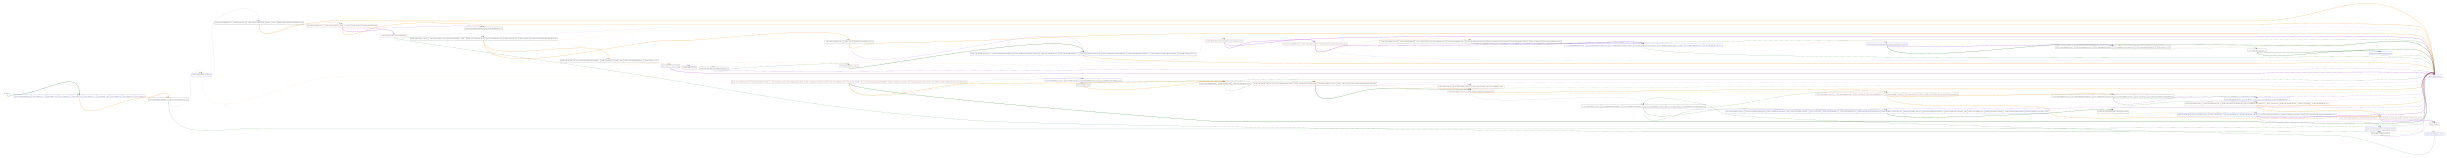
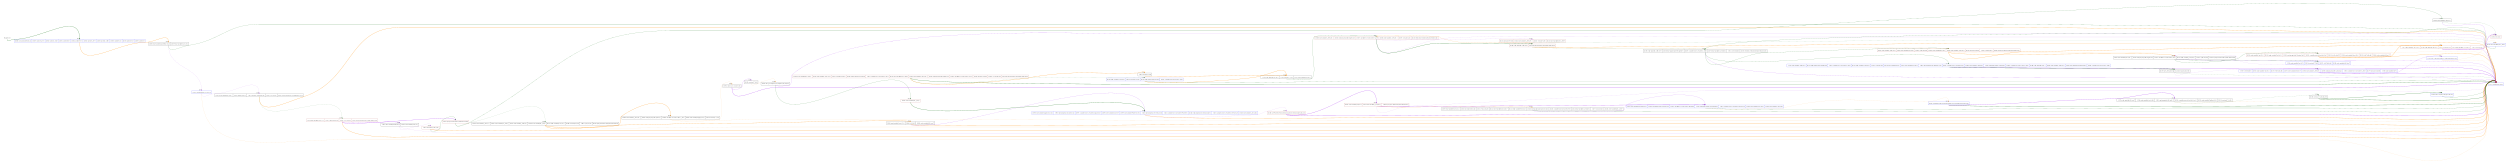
  digraph {
    fontname="IBM Plex Sans"
    rankdir=LR
    node [color=black fontname="IBM Plex Sans" shape=record]
    edge [color=darkgreen fontname="IBM Plex Sans" headport=n style=bold tailport=s]
    n1 [label=BB_split244 shape=none]
    n2 [color=blue label="{13048: constant[undefined,v1]|13049: vardecl['_253']|13050: vardecl['_254']|13051: vardecl['me']|13052: vardecl['fmt']|13053: vardecl['_257']|13054: vardecl['_258']|13055: vardecl['frac']|13056: vardecl['res']|13057: vardecl['i']}"]
    n3 [label="{13058: read-variable['parseFloat',v4,v3]|13059: read-variable['num',v5,-]}"]
    n4 [color=blue label="{13060: call-parseFloat [v3,v4,v5,v2]}"]
    n5 [color=blue label="{13233: exceptional-return}"]
    n6 [label="{13061: write-variable[v2,'num']*|13062: typeof['num',v7]|13063: constant[\"undefined\",v8]|13064: ==[v7,v8,v6]|13065: if[v6](true-block:3202,false-block:3199)}"]
    n7 [color=brown label="{13066: read-variable['num',v7,-]|13067: constant[null,v8]|13068: ===[v7,v8,v6]|13069: if[v6](true-block:3202,false-block:3200)}"]
    n8 [color=brown label="{13073: if[v6](true-block:3203,false-block:3204)}"]
    n9 [label="{13074: read-variable['_249',v1,-]}"]
    n10 [label="{13075: read-variable['_24a',v7,-]|13076: write-variable[v7,'_253']*|13077: read-variable['_24b',v8,-]|13078: write-variable[v8,'_254']*|13079: read-variable['num',v10,-]|13080: constant[0.0,v11]|13081: \<[v10,v11,v9]|13082: if[v9](true-block:3205,false-block:3206)}"]
    n11 [label="{13070: read-variable['isNaN',v8,v7]|13071: read-variable['num',v9,-]}"]
    n12 [color=brown label="{13232: return[v1]}"]
    n13 [label="{13083: read-variable['num',v13,-]|13084: -[v13,v12]|13085: write-variable[v12,'num']*}"]
    n14 [label="{13086: read-variable['_253',v14,-]|13087: read-property[v14,'replace',-]|13088: \<variable-non-null-undef\>['_253']|13089: read-variable['RegExp',v16,-]|13090: constant[\"-\",v17]}"]
+   n15 [color=brown label="{13072: call-isNaN [v7,v8,v9,v6]}"]
    n16 [color=blue label="{13095: read-variable['arguments',v13,-]|13096: read-property[v13,'callee',v12]|13097: \<variable-non-null-undef\>['arguments']|13098: write-variable[v12,'me']*|13099: read-variable['MochiKit',v17,-]|13100: read-property[v17,'Format',v16]|13101: \<variable-non-null-undef\>['MochiKit']|13102: read-property[v16,'formatLocale',-]|13103: \<property-non-null-undef\>[v17,'Format']|13104: read-variable['_24c',v18,-]}"]
    n17 [label="{13091: construct [-,v16,v17,v15]}"]
    n18 [color=brown label="{13105: call-MochiKit.Format.formatLocale [v16,'formatLocale',v18,v14]}"]
    n19 [label="{13092: constant[\"\",v18]}"]
    n20 [color=brown label="{13106: write-variable[v14,'fmt']*|13107: read-variable['_24d',v19,-]|13108: if[v19](true-block:3214,false-block:3215)}"]
    n21 [label="{13093: call-_253.replace [v14,'replace',v15,v18,v12]}"]
    n22 [color=brown label="{13094: write-variable[v12,'_253']*}"]
    n23 [label="{13109: read-variable['num',v21,-]|13110: constant[100.0,v22]|13111: *[v21,v22,v20]|13112: write-variable[v20,'num']*|13113: read-variable['fmt',v26,-]|13114: read-property[v26,'percent',v24]|13115: \<variable-non-null-undef\>['fmt']|13116: read-variable['_254',v25,-]|13117: +[v24,v25,v23]|13118: write-variable[v23,'_254']*}"]
    n24 [color=blue label="{13119: read-variable['MochiKit',v23,-]|13120: read-property[v23,'Format',v22]|13121: \<variable-non-null-undef\>['MochiKit']|13122: read-property[v22,'roundToFixed',-]|13123: \<property-non-null-undef\>[v23,'Format']|13124: read-variable['num',v24,-]|13125: read-variable['_24e',v25,-]}"]
    n25 [color=blue label="{13126: call-MochiKit.Format.roundToFixed [v22,'roundToFixed',v24,v25,v20]}"]
    n26 [label="{13127: write-variable[v20,'num']*|13128: read-variable['num',v28,-]|13129: read-property[v28,'split',-]|13130: \<variable-non-null-undef\>['num']|13131: read-variable['RegExp',v30,-]|13132: constant[\"\\\\.\",v31]}"]
    n27 [label="{13133: construct [-,v30,v31,v29]}"]
    n28 [color=blue label="{13134: call-num.split [v28,'split',v29,v26]}"]
    n29 [color=brown label="{13135: write-variable[v26,'_257']*|13136: read-variable['_257',v33,-]|13137: constant[0.0,v34]|13138: read-property[v33,v34,v32]|13139: \<variable-non-null-undef\>['_257']|13140: write-variable[v32,'_258']*|13141: read-variable['_257',v39,-]|13142: read-property[v39,'length',v37]|13143: \<variable-non-null-undef\>['_257']|13144: constant[1.0,v38]|13145: ==[v37,v38,v36]|13146: if[v36](true-block:3221,false-block:3222)}"]
    n30 [label="{13147: constant[\"\",v35]}"]
    n31 [color=blue label="{13148: read-variable['_257',v40,-]|13149: constant[1.0,v41]|13150: read-property[v40,v41,v35]|13151: \<variable-non-null-undef\>['_257']}"]
    n32 [label="{13152: write-variable[v35,'frac']*|13153: constant[\"\",v40]|13154: write-variable[v40,'res']*}"]
    n33 [color=brown label="{13155: read-variable['_258',v44,-]|13156: read-property[v44,'length',v42]|13157: \<variable-non-null-undef\>['_258']|13158: read-variable['_24f',v43,-]|13159: \<[v42,v43,v41]|13160: if[v41](true-block:3225,false-block:3226)}"]
    n34 [color=brown label="{13161: constant[\"0\",v46]|13162: read-variable['_258',v47,-]|13163: +[v46,v47,v45]|13164: write-variable[v45,'_258']*}"]
    n35 [color=brown label="{13165: read-variable['_250',v45,-]|13166: if[v45](true-block:3227,false-block:3233)}"]
    n36 [label="{13167: read-variable['_258',v49,-]|13168: read-property[v49,'length',v47]|13169: \<variable-non-null-undef\>['_258']|13170: read-variable['_250',v48,-]|13171: \>[v47,v48,v46]|13172: if[v46](true-block:3228,false-block:3233)}"]
    n37 [color=brown label="{13201: read-variable['_258',v47,-]|13202: read-variable['res',v48,-]|13203: +[v47,v48,v46]|13204: write-variable[v46,'res']*|13205: read-variable['_24e',v50,-]|13206: constant[0.0,v51]|13207: \>[v50,v51,v49]|13208: if[v49](true-block:3234,false-block:3237)}"]
    n38 [color=blue label="{13173: read-variable['_258',v53,-]|13174: read-property[v53,'length',v51]|13175: \<variable-non-null-undef\>['_258']|13176: read-variable['_250',v52,-]|13177: -[v51,v52,v50]|13178: write-variable[v50,'i']*|13179: read-variable['fmt',v59,-]|13180: read-property[v59,'separator',v57]|13181: \<variable-non-null-undef\>['fmt']|13182: read-variable['_258',v61,-]|13183: read-property[v61,'substring',-]|13184: \<variable-non-null-undef\>['_258']|13185: read-variable['i',v62,-]|13186: read-variable['_258',v64,-]|13187: read-property[v64,'length',v63]|13188: \<variable-non-null-undef\>['_258']}"]
    n39 [label="{13209: read-variable['frac',v55,-]|13210: read-property[v55,'length',v53]|13211: \<variable-non-null-undef\>['frac']|13212: read-variable['_251',v54,-]|13213: \<[v53,v54,v52]|13214: if[v52](true-block:3235,false-block:3236)}"]
    n40 [color=brown label="{13227: read-variable['_253',v54,-]|13228: read-variable['res',v55,-]|13229: +[v54,v55,v52]|13230: read-variable['_254',v53,-]|13231: +[v52,v53,v1]}"]
    n41 [label="{13189: call-_258.substring [v61,'substring',v62,v63,v58]}"]
    n42 [color=blue label="{13215: read-variable['frac',v57,-]|13216: constant[\"0\",v58]|13217: +[v57,v58,v56]|13218: write-variable[v56,'frac']*}"]
    n43 [color=brown label="{13219: read-variable['res',v59,-]|13220: read-variable['fmt',v61,-]|13221: read-property[v61,'decimal',v60]|13222: \<variable-non-null-undef\>['fmt']|13223: +[v59,v60,v57]|13224: read-variable['frac',v58,-]|13225: +[v57,v58,v56]|13226: write-variable[v56,'res']*}"]
    n44 [color=blue label="{13190: +[v57,v58,v55]|13191: read-variable['res',v56,-]|13192: +[v55,v56,v54]|13193: write-variable[v54,'res']*|13194: read-variable['_258',v67,-]|13195: read-property[v67,'substring',-]|13196: \<variable-non-null-undef\>['_258']|13197: constant[0.0,v68]|13198: read-variable['i',v69,-]}"]
    n45 [color=blue label="{13199: call-_258.substring [v67,'substring',v68,v69,v65]}"]
    n46 [color=blue label="{13200: write-variable[v65,'_258']*}"]
    n1 -> n2 [headlabel="    3195"]
    n2 -> n3 [color=darkorange headlabel="      3196"]
    n3 -> n4 [color=purple headlabel="      3197" style=dashed]
    n3 -> n5 [headlabel="      3239" style=solid]
    n4 -> n5 [color=darkorange style=dashed]
    n4 -> n6 [color=purple headlabel="      3198" style=dashed]
    n6 -> n5 [color=darkorange]
    n6 -> n7 [headlabel="      3199" style=dashed]
    n7 -> n5 [color=darkorange]
    n7 -> n8 [color=purple]
    n7 -> n11 [color=purple headlabel="      3200" style=solid]
    n8 -> n9 [headlabel="      3203" style=solid]
    n8 -> n10 [headlabel="      3204" style=dashed]
    n9 -> n5 [color=purple style=solid]
    n9 -> n12 [headlabel="      3238" style=dashed]
    n10 -> n5 [color=darkorange style=dashed]
    n10 -> n13 [color=darkorange headlabel="      3205"]
    n10 -> n14 [color=darkorange headlabel="      3206"]
    n11 -> n5 [color=purple style=dashed]
+   n11 -> n15 [color=purple headlabel="      3201" style=dashed]
    n13 -> n5 [color=darkorange]
    n13 -> n16 [color=purple headlabel="      3211" style=solid]
    n14 -> n5 [color=darkorange style=dashed]
    n14 -> n17 [color=darkorange headlabel="      3207" style=dashed]
+   n15 -> n5 [color=darkorange]
+   n15 -> n8 [style=solid]
    n16 -> n5 [color=darkorange]
    n16 -> n18 [color=purple headlabel="      3212" style=dashed]
    n17 -> n5 [color=purple]
    n17 -> n19 [color=purple headlabel="      3208" style=solid]
    n18 -> n5 [color=purple]
    n18 -> n20 [color=purple headlabel="      3213"]
    n19 -> n21 [color=darkorange headlabel="      3209" style=dashed]
    n20 -> n5 [color=purple style=dashed]
    n20 -> n23 [color=darkorange headlabel="      3214" style=solid]
    n20 -> n24 [color=purple headlabel="      3215"]
    n21 -> n5 [color=purple style=solid]
    n21 -> n22 [headlabel="      3210" style=solid]
    n22 -> n16
    n23 -> n5 [style=solid]
    n23 -> n24 [color=purple style=solid]
    n24 -> n5 [style=solid]
    n24 -> n25 [color=darkorange headlabel="      3216" style=dashed]
    n25 -> n5
    n25 -> n26 [color=purple headlabel="      3217"]
    n26 -> n5 [color=darkorange style=dashed]
    n26 -> n27 [headlabel="      3218" style=dashed]
    n27 -> n5
    n27 -> n28 [headlabel="      3219"]
    n28 -> n5 [style=solid]
    n29 -> n5
    n29 -> n30 [color=darkorange headlabel="      3221"]
    n29 -> n31 [headlabel="      3222" style=dashed]
    n30 -> n32 [color=darkorange headlabel="      3223"]
    n31 -> n5 [style=solid]
    n31 -> n32 [color=darkorange]
    n32 -> n33 [headlabel="      3224" style=solid]
    n33 -> n5 [color=purple style=dashed]
    n33 -> n34 [color=purple headlabel="      3225" style=dashed]
    n33 -> n35 [headlabel="      3226"]
    n34 -> n5 [style=dashed]
    n34 -> n33 [color=darkorange style=solid]
    n35 -> n5 [color=darkorange]
    n35 -> n36 [headlabel="      3227" style=dashed]
    n35 -> n37 [color=darkorange headlabel="      3233" style=dashed]
    n36 -> n5 [color=purple style=solid]
    n36 -> n37 [style=solid]
    n36 -> n38 [headlabel="      3228" style=solid]
    n37 -> n5 [color=darkorange style=dashed]
    n37 -> n39 [color=darkorange headlabel="      3234"]
    n37 -> n40 [color=darkorange headlabel="      3237"]
+   n38 -> n5 [color=purple]
    n38 -> n41 [headlabel="      3229"]
    n39 -> n5 [color=purple style=solid]
    n39 -> n42 [headlabel="      3235" style=solid]
    n39 -> n43 [headlabel="      3236" style=solid]
    n40 -> n5 [color=purple style=solid]
    n40 -> n12 [color=purple]
    n41 -> n5 [style=dashed]
    n41 -> n44 [color=purple headlabel="      3230" style=dashed]
    n42 -> n5 [color=purple style=dashed]
    n42 -> n39 [color=purple style=dashed]
    n43 -> n5 [color=darkorange]
    n43 -> n40 [color=darkorange]
    n44 -> n5 [color=purple]
    n44 -> n45 [color=purple headlabel="      3231" style=solid]
    n45 -> n5 [color=darkorange style=dashed]
    n45 -> n46 [color=darkorange headlabel="      3232" style=dashed]
    n46 -> n36 [style=solid]
  }
